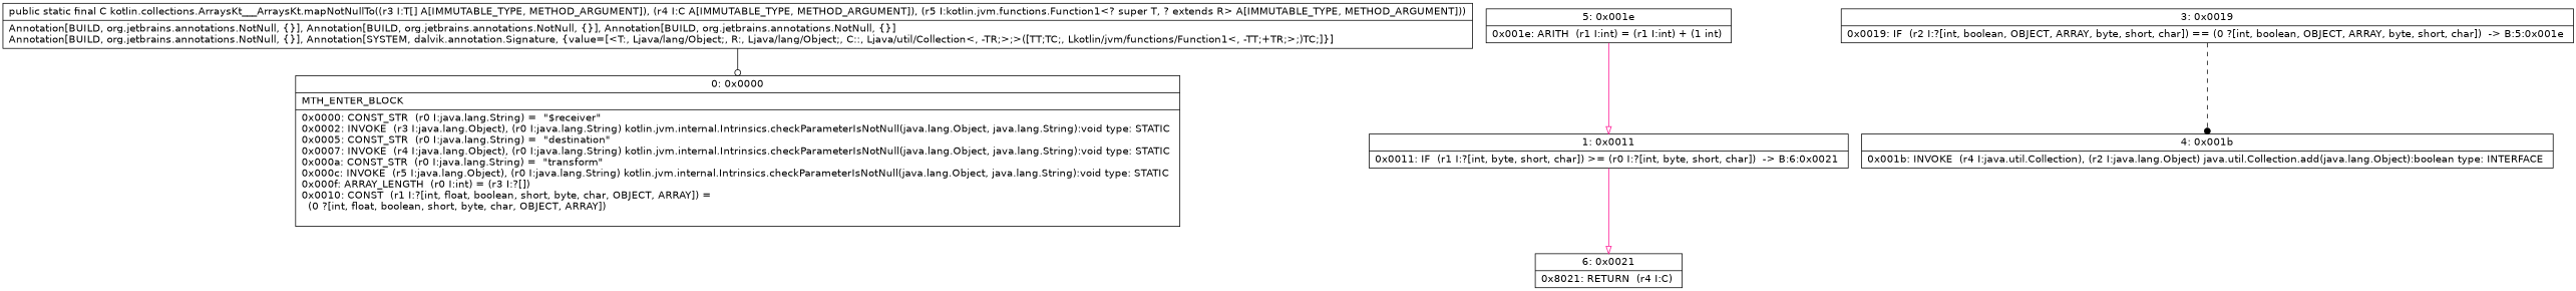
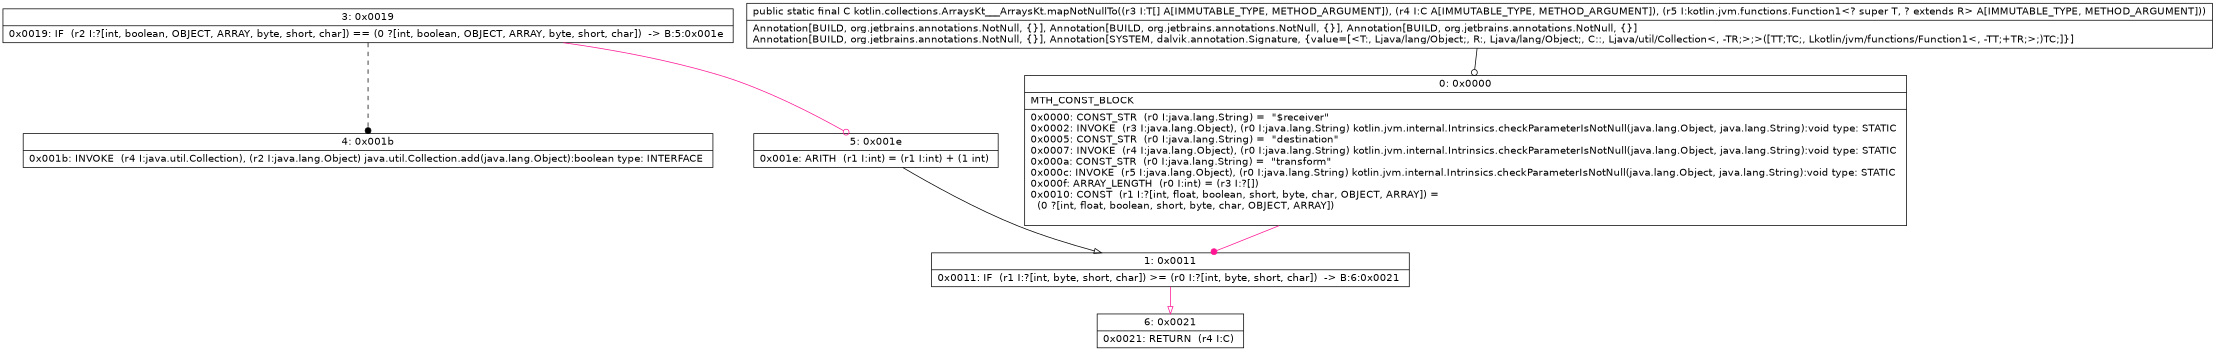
  digraph {
    fontname="DejaVu Sans"
    node [fontname="DejaVu Sans" shape=record]
    edge [arrowhead=dot color=deeppink fontname="DejaVu Sans"]
-   n1 [label="{0\:\ 0x0000|MTH_ENTER_BLOCK\l|0x0000: CONST_STR  (r0 I:java.lang.String) =  \"$receiver\" \l0x0002: INVOKE  (r3 I:java.lang.Object), (r0 I:java.lang.String) kotlin.jvm.internal.Intrinsics.checkParameterIsNotNull(java.lang.Object, java.lang.String):void type: STATIC \l0x0005: CONST_STR  (r0 I:java.lang.String) =  \"destination\" \l0x0007: INVOKE  (r4 I:java.lang.Object), (r0 I:java.lang.String) kotlin.jvm.internal.Intrinsics.checkParameterIsNotNull(java.lang.Object, java.lang.String):void type: STATIC \l0x000a: CONST_STR  (r0 I:java.lang.String) =  \"transform\" \l0x000c: INVOKE  (r5 I:java.lang.Object), (r0 I:java.lang.String) kotlin.jvm.internal.Intrinsics.checkParameterIsNotNull(java.lang.Object, java.lang.String):void type: STATIC \l0x000f: ARRAY_LENGTH  (r0 I:int) = (r3 I:?[]) \l0x0010: CONST  (r1 I:?[int, float, boolean, short, byte, char, OBJECT, ARRAY]) = \l  (0 ?[int, float, boolean, short, byte, char, OBJECT, ARRAY])\l \l}"]
+   n1 [label="{0\:\ 0x0000|MTH_CONST_BLOCK\l|0x0000: CONST_STR  (r0 I:java.lang.String) =  \"$receiver\" \l0x0002: INVOKE  (r3 I:java.lang.Object), (r0 I:java.lang.String) kotlin.jvm.internal.Intrinsics.checkParameterIsNotNull(java.lang.Object, java.lang.String):void type: STATIC \l0x0005: CONST_STR  (r0 I:java.lang.String) =  \"destination\" \l0x0007: INVOKE  (r4 I:java.lang.Object), (r0 I:java.lang.String) kotlin.jvm.internal.Intrinsics.checkParameterIsNotNull(java.lang.Object, java.lang.String):void type: STATIC \l0x000a: CONST_STR  (r0 I:java.lang.String) =  \"transform\" \l0x000c: INVOKE  (r5 I:java.lang.Object), (r0 I:java.lang.String) kotlin.jvm.internal.Intrinsics.checkParameterIsNotNull(java.lang.Object, java.lang.String):void type: STATIC \l0x000f: ARRAY_LENGTH  (r0 I:int) = (r3 I:?[]) \l0x0010: CONST  (r1 I:?[int, float, boolean, short, byte, char, OBJECT, ARRAY]) = \l  (0 ?[int, float, boolean, short, byte, char, OBJECT, ARRAY])\l \l}"]
    n2 [label="{1\:\ 0x0011|0x0011: IF  (r1 I:?[int, byte, short, char]) \>= (r0 I:?[int, byte, short, char])  \-\> B:6:0x0021 \l}"]
-   n3 [label="{6\:\ 0x0021|0x8021: RETURN  (r4 I:C) \l}"]
+   n3 [label="{6\:\ 0x0021|0x0021: RETURN  (r4 I:C) \l}"]
    n4 [label="{3\:\ 0x0019|0x0019: IF  (r2 I:?[int, boolean, OBJECT, ARRAY, byte, short, char]) == (0 ?[int, boolean, OBJECT, ARRAY, byte, short, char])  \-\> B:5:0x001e \l}"]
    n5 [label="{4\:\ 0x001b|0x001b: INVOKE  (r4 I:java.util.Collection), (r2 I:java.lang.Object) java.util.Collection.add(java.lang.Object):boolean type: INTERFACE \l}"]
    n6 [label="{5\:\ 0x001e|0x001e: ARITH  (r1 I:int) = (r1 I:int) + (1 int) \l}"]
    n7 [label="{public static final C kotlin.collections.ArraysKt___ArraysKt.mapNotNullTo((r3 I:T[] A[IMMUTABLE_TYPE, METHOD_ARGUMENT]), (r4 I:C A[IMMUTABLE_TYPE, METHOD_ARGUMENT]), (r5 I:kotlin.jvm.functions.Function1\<? super T, ? extends R\> A[IMMUTABLE_TYPE, METHOD_ARGUMENT]))  | Annotation[BUILD, org.jetbrains.annotations.NotNull, \{\}], Annotation[BUILD, org.jetbrains.annotations.NotNull, \{\}], Annotation[BUILD, org.jetbrains.annotations.NotNull, \{\}]\lAnnotation[BUILD, org.jetbrains.annotations.NotNull, \{\}], Annotation[SYSTEM, dalvik.annotation.Signature, \{value=[\<T:, Ljava\/lang\/Object;, R:, Ljava\/lang\/Object;, C::, Ljava\/util\/Collection\<, \-TR;\>;\>([TT;TC;, Lkotlin\/jvm\/functions\/Function1\<, \-TT;+TR;\>;)TC;]\}]\l}"]
+   n1 -> n2
    n2 -> n3 [arrowhead=onormal]
    n4 -> n5 [color=black style=dashed]
-   n6 -> n2 [arrowhead=onormal]
+   n4 -> n6 [arrowhead=odot]
+   n6 -> n2 [arrowhead=onormal color=black]
    n7 -> n1 [arrowhead=odot color=black]
  }
